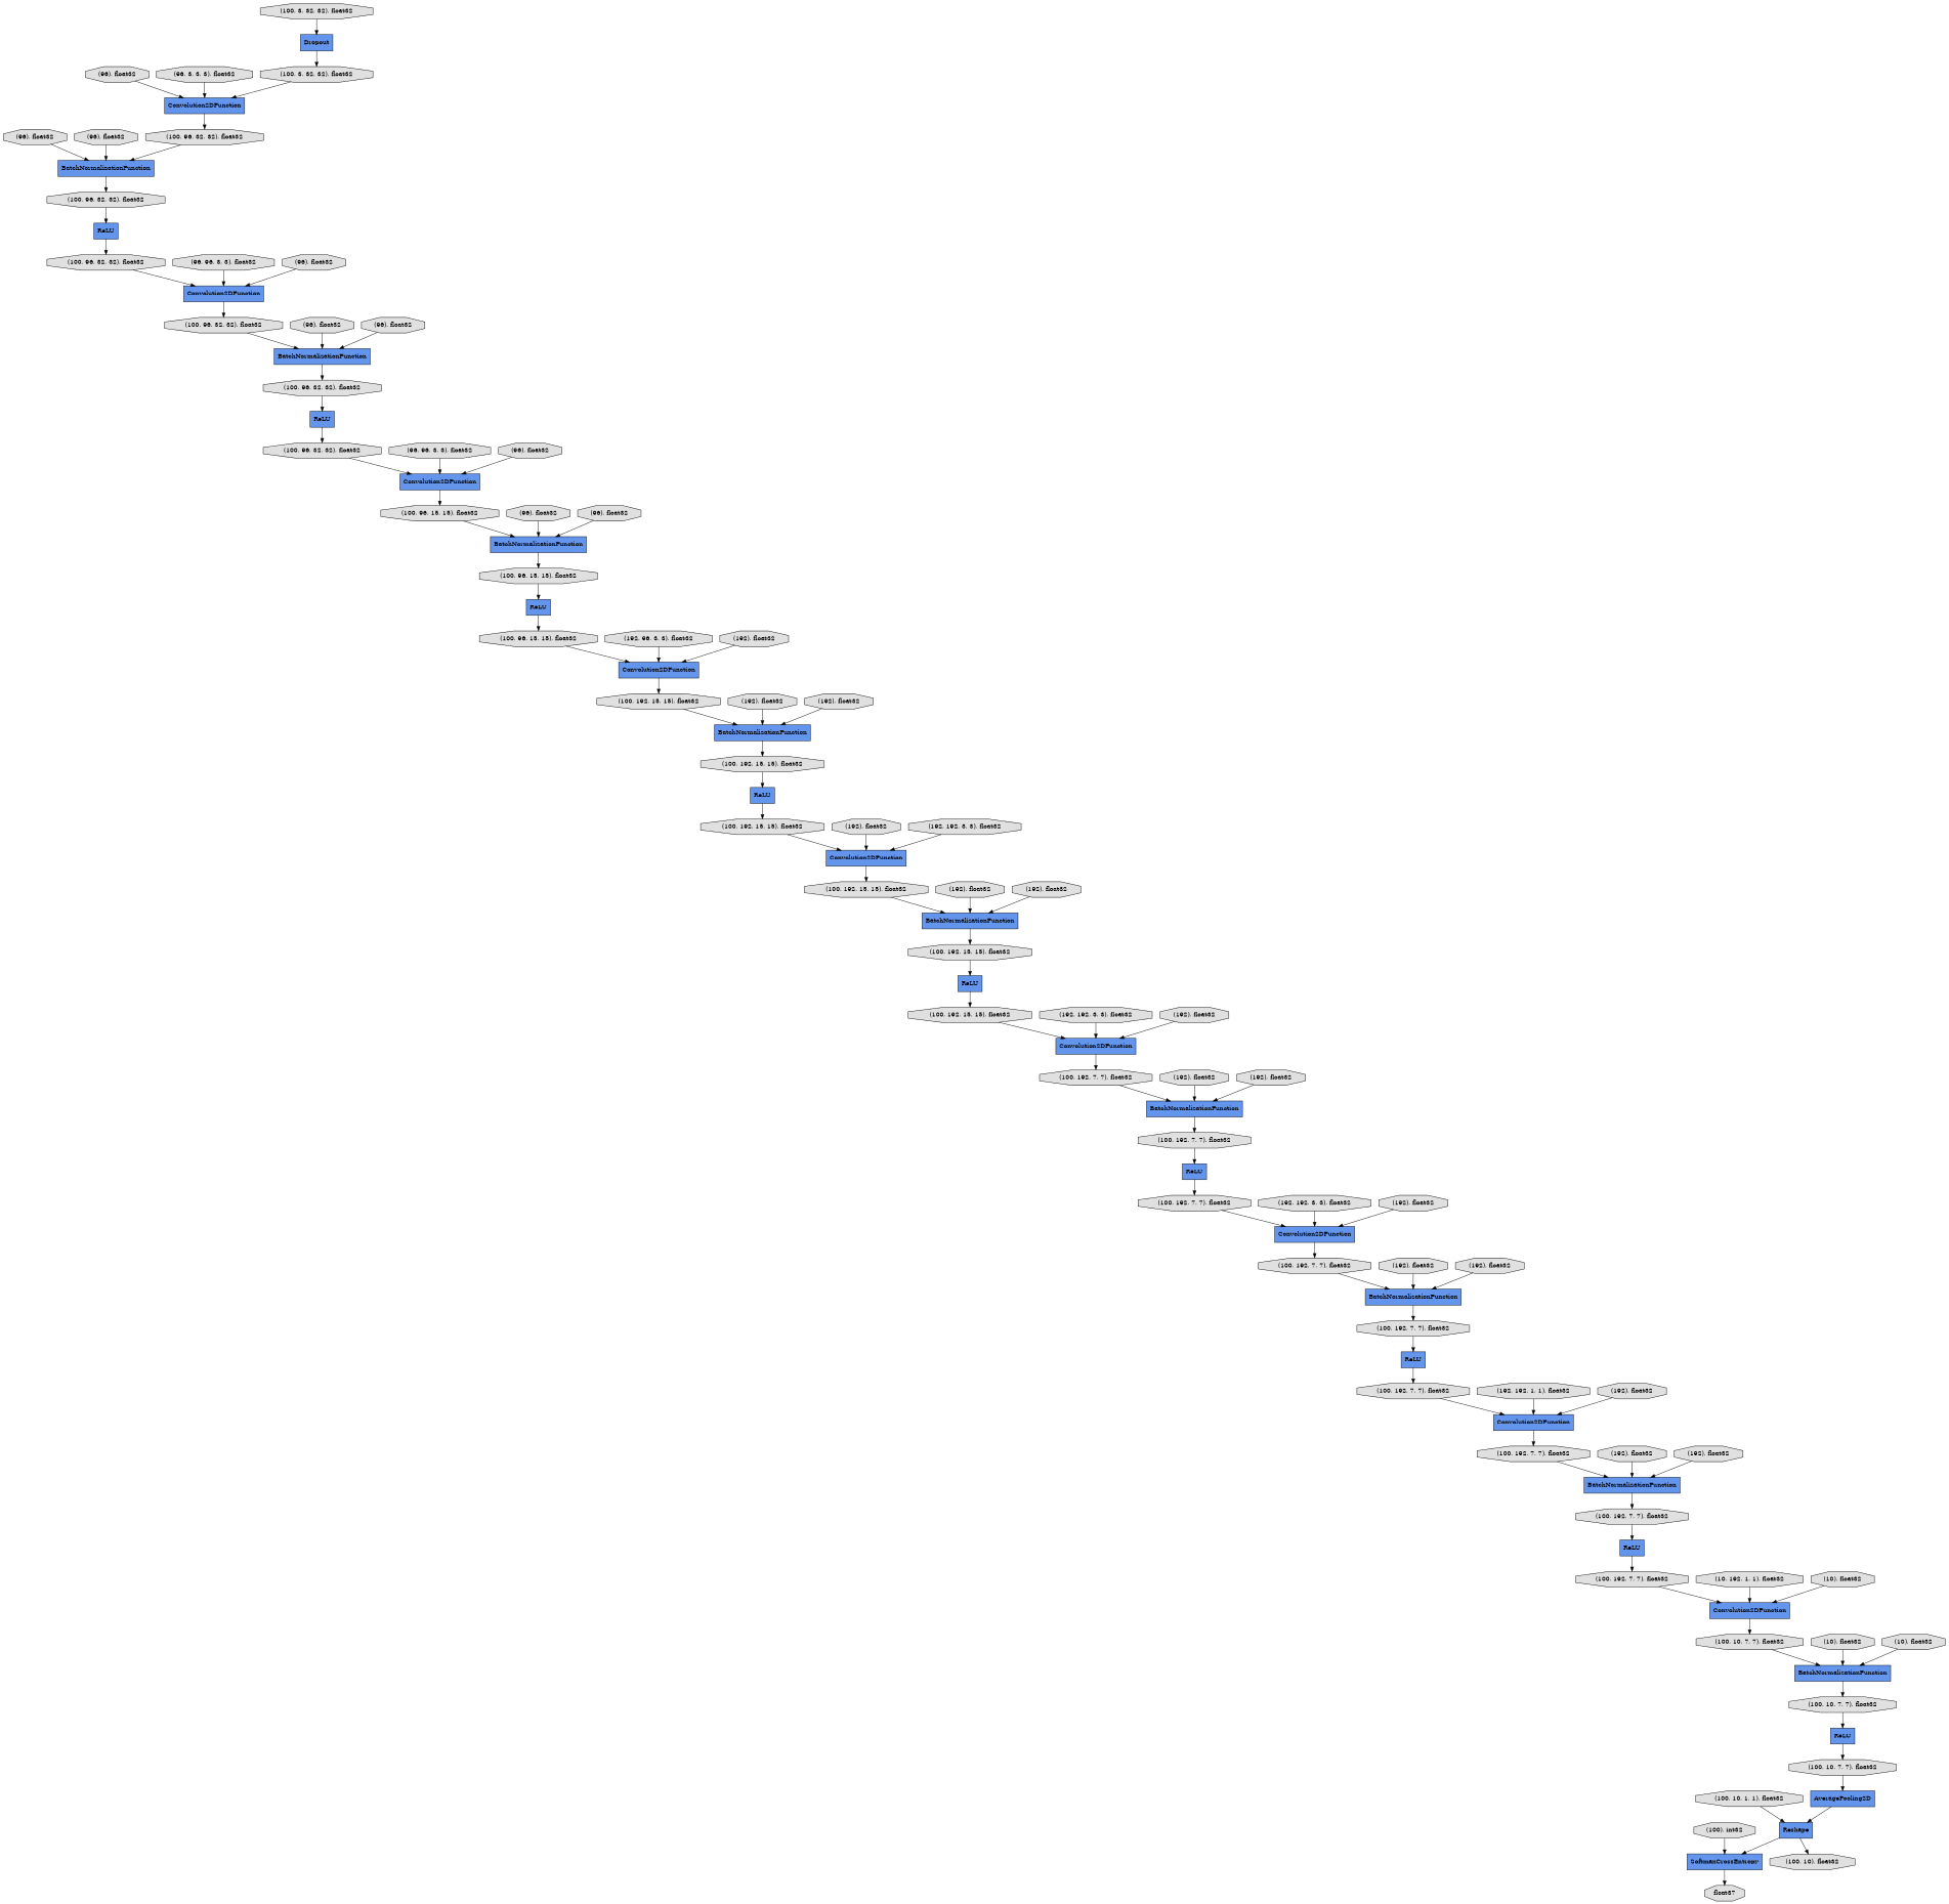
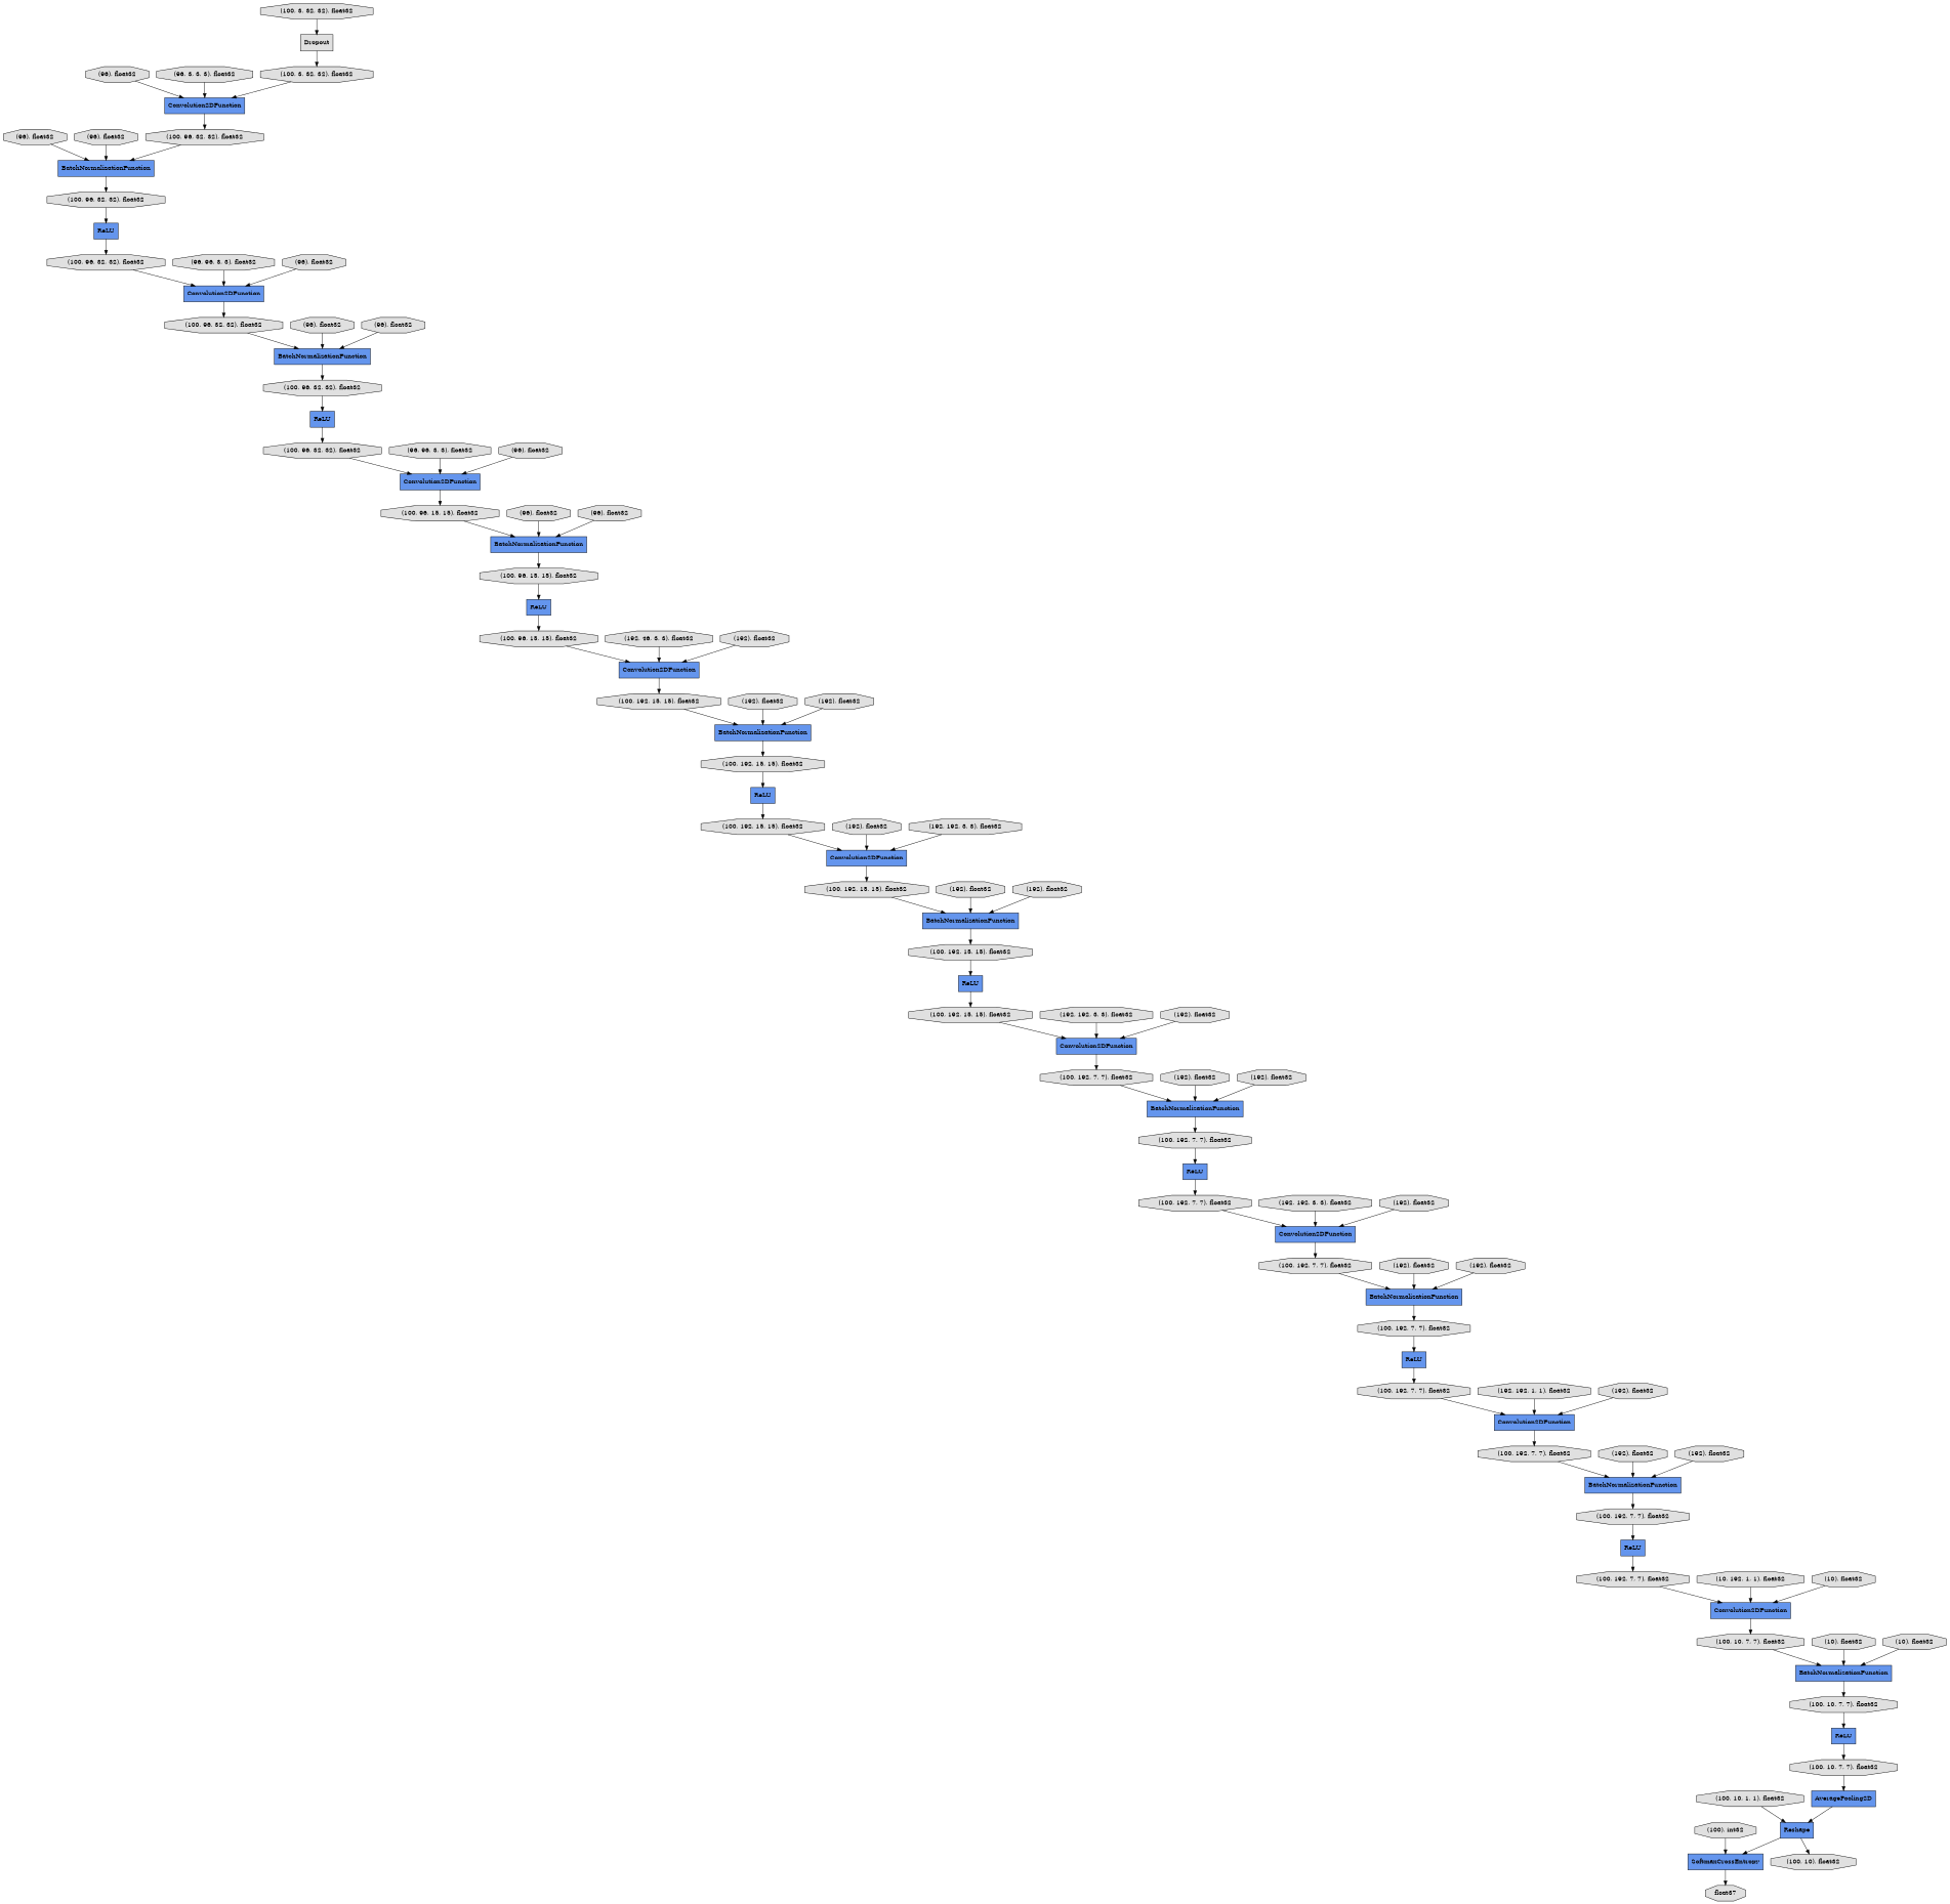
  digraph {
    rankdir=TB
    node [fillcolor="#E0E0E0" shape=octagon style=filled]
    n1 [fillcolor="#6495ED" label=BatchNormalizationFunction shape=record]
    n2 [label="(100, 10, 7, 7), float32"]
    n3 [fillcolor="#6495ED" label=ReLU shape=record]
    n4 [label="(100, 96, 32, 32), float32"]
    n5 [fillcolor="#6495ED" label=Convolution2DFunction shape=record]
    n6 [label="(100, 96, 32, 32), float32"]
    n7 [label="(100, 192, 7, 7), float32"]
    n8 [fillcolor="#6495ED" label=Convolution2DFunction shape=record]
    n9 [label="(100, 10, 7, 7), float32"]
    n10 [fillcolor="#6495ED" label=BatchNormalizationFunction shape=record]
    n11 [label="(100, 96, 32, 32), float32"]
    n12 [fillcolor="#6495ED" label=ReLU shape=record]
    n13 [label="(100, 10, 7, 7), float32"]
    n14 [fillcolor="#6495ED" label=AveragePooling2D shape=record]
    n15 [fillcolor="#6495ED" label=Reshape shape=record]
    n16 [label="(100, 96, 32, 32), float32"]
    n17 [fillcolor="#6495ED" label=Convolution2DFunction shape=record]
    n18 [label="(100, 96, 15, 15), float32"]
    n19 [label="(100, 10, 1, 1), float32"]
    n20 [fillcolor="#6495ED" label=BatchNormalizationFunction shape=record]
    n21 [label=float37]
    n22 [label="(100, 96, 15, 15), float32"]
    n23 [fillcolor="#6495ED" label=ReLU shape=record]
    n24 [label="(100, 96, 15, 15), float32"]
    n25 [fillcolor="#6495ED" label=Convolution2DFunction shape=record]
    n26 [label="(100, 192, 15, 15), float32"]
    n27 [label="(100, 10), float32"]
    n28 [fillcolor="#6495ED" label=SoftmaxCrossEntropy shape=record]
    n29 [fillcolor="#6495ED" label=BatchNormalizationFunction shape=record]
    n30 [label="(100, 192, 15, 15), float32"]
    n31 [fillcolor="#6495ED" label=ReLU shape=record]
    n32 [label="(100, 192, 15, 15), float32"]
    n33 [fillcolor="#6495ED" label=Convolution2DFunction shape=record]
    n34 [label="(100, 192, 15, 15), float32"]
    n35 [fillcolor="#6495ED" label=BatchNormalizationFunction shape=record]
    n36 [label="(100, 192, 15, 15), float32"]
    n37 [fillcolor="#6495ED" label=ReLU shape=record]
    n38 [label="(100, 192, 15, 15), float32"]
    n39 [fillcolor="#6495ED" label=Convolution2DFunction shape=record]
    n40 [label="(100, 192, 7, 7), float32"]
    n41 [fillcolor="#6495ED" label=BatchNormalizationFunction shape=record]
    n42 [label="(100, 192, 7, 7), float32"]
    n43 [fillcolor="#6495ED" label=ReLU shape=record]
    n44 [label="(100, 192, 7, 7), float32"]
    n45 [fillcolor="#6495ED" label=Convolution2DFunction shape=record]
    n46 [label="(100, 192, 7, 7), float32"]
    n47 [fillcolor="#6495ED" label=BatchNormalizationFunction shape=record]
    n48 [label="(100, 192, 7, 7), float32"]
    n49 [fillcolor="#6495ED" label=ReLU shape=record]
    n50 [label="(100, 192, 7, 7), float32"]
    n51 [fillcolor="#6495ED" label=Convolution2DFunction shape=record]
    n52 [label="(100, 192, 7, 7), float32"]
    n53 [fillcolor="#6495ED" label=BatchNormalizationFunction shape=record]
    n54 [label="(100, 192, 7, 7), float32"]
    n55 [fillcolor="#6495ED" label=ReLU shape=record]
    n56 [label="(192), float32"]
    n57 [label="(192, 192, 3, 3), float32"]
    n58 [label="(192), float32"]
    n59 [label="(192), float32"]
    n60 [label="(192), float32"]
    n61 [label="(192, 192, 3, 3), float32"]
    n62 [label="(192), float32"]
    n63 [label="(192), float32"]
    n64 [label="(192), float32"]
    n65 [label="(192, 192, 1, 1), float32"]
-   n66 [label="(192, 96, 3, 3), float32"]
+   n66 [label="(192, 46, 3, 3), float32"]
    n67 [label="(192), float32"]
    n68 [label="(192), float32"]
    n69 [label="(192), float32"]
    n70 [label="(192), float32"]
    n71 [label="(192), float32"]
    n72 [label="(10, 192, 1, 1), float32"]
    n73 [label="(96), float32"]
    n74 [fillcolor="#6495ED" label=BatchNormalizationFunction shape=record]
    n75 [label="(100, 96, 32, 32), float32"]
    n76 [label="(10), float32"]
    n77 [label="(10), float32"]
    n78 [label="(10), float32"]
    n79 [label="(192), float32"]
    n80 [label="(192, 192, 3, 3), float32"]
    n81 [label="(192), float32"]
    n82 [label="(192), float32"]
    n83 [label="(96), float32"]
    n84 [label="(96), float32"]
    n85 [fillcolor="#6495ED" label=Convolution2DFunction shape=record]
    n86 [label="(100, 96, 32, 32), float32"]
    n87 [label="(96, 3, 3, 3), float32"]
    n88 [label="(96, 96, 3, 3), float32"]
    n89 [label="(96, 96, 3, 3), float32"]
-   n90 [fillcolor="#6495ED" label=Dropout shape=record]
+   n90 [label=Dropout shape=record]
    n91 [label="(100, 3, 32, 32), float32"]
    n92 [label="(96), float32"]
    n93 [label="(100, 3, 32, 32), float32"]
    n94 [label="(100), int32"]
    n95 [label="(96), float32"]
    n96 [label="(96), float32"]
    n97 [label="(96), float32"]
    n98 [label="(96), float32"]
    n99 [fillcolor="#6495ED" label=ReLU shape=record]
    n100 [label="(96), float32"]
    n1 -> n2
    n2 -> n3
    n3 -> n13
    n4 -> n5
    n5 -> n6
    n6 -> n10
    n7 -> n8
    n8 -> n9
    n9 -> n1
    n10 -> n11
    n11 -> n12
    n12 -> n16
    n13 -> n14
    n14 -> n15
    n15 -> n27
    n15 -> n28
    n16 -> n17
    n17 -> n18
    n18 -> n20
    n19 -> n15
    n20 -> n22
    n22 -> n23
    n23 -> n24
    n24 -> n25
    n25 -> n26
    n26 -> n29
    n28 -> n21
    n29 -> n30
    n30 -> n31
    n31 -> n32
    n32 -> n33
    n33 -> n34
    n34 -> n35
    n35 -> n36
    n36 -> n37
    n37 -> n38
    n38 -> n39
    n39 -> n40
    n40 -> n41
    n41 -> n42
    n42 -> n43
    n43 -> n44
    n44 -> n45
    n45 -> n46
    n46 -> n47
    n47 -> n48
    n48 -> n49
    n49 -> n50
    n50 -> n51
    n51 -> n52
    n52 -> n53
    n53 -> n54
    n54 -> n55
    n55 -> n7
    n56 -> n35
    n57 -> n39
    n58 -> n39
    n59 -> n41
    n60 -> n41
    n61 -> n45
    n62 -> n45
    n63 -> n47
    n64 -> n47
    n65 -> n51
    n66 -> n25
    n67 -> n51
    n68 -> n53
    n69 -> n35
    n70 -> n53
    n71 -> n33
    n72 -> n8
    n73 -> n74
    n74 -> n75
    n75 -> n99
    n76 -> n8
    n77 -> n1
    n78 -> n1
    n79 -> n29
    n80 -> n33
    n81 -> n29
    n82 -> n25
    n83 -> n74
    n84 -> n85
    n85 -> n86
    n86 -> n74
    n87 -> n85
    n88 -> n5
    n89 -> n17
    n90 -> n91
    n91 -> n85
    n92 -> n10
    n93 -> n90
    n94 -> n28
    n95 -> n17
    n96 -> n10
    n97 -> n20
    n98 -> n20
    n99 -> n4
    n100 -> n5
  }
